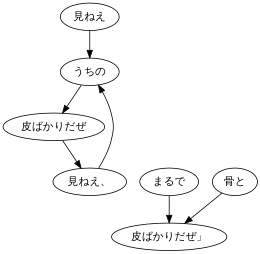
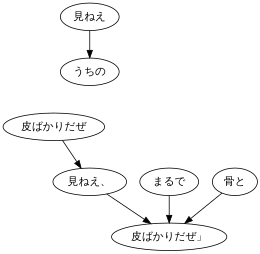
  digraph {
    fontname=Roboto
    node [fontname=Roboto]
    edge [fontname=Roboto]
    n1 [label="見ねえ"]
    n2 [label="うちの"]
    n3 [label="皮ばかりだぜ"]
    n4 [label="見ねえ、"]
    n5 [label="皮ばかりだぜ」"]
    n6 [label="まるで"]
    n7 [label="骨と"]
    n1 -> n2
-   n2 -> n3
    n3 -> n4
-   n4 -> n2
+   n4 -> n5
    n6 -> n5
    n7 -> n5
  }
